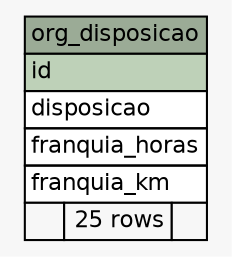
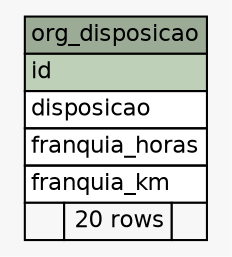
  digraph {
    bgcolor="#f7f7f7"
    fontname=Helvetica
    fontsize=11
    nodesep=0.18
    rankdir=TB
    ranksep=0.46
-   n1 [fontname=Helvetica fontsize=11 label=<     <TABLE BORDER="0" CELLBORDER="1" CELLSPACING="0" BGCOLOR="#ffffff">       <TR><TD COLSPAN="3" BGCOLOR="#9bab96" ALIGN="CENTER">org_disposicao</TD></TR>       <TR><TD PORT="id" COLSPAN="3" BGCOLOR="#bed1b8" ALIGN="LEFT">id</TD></TR>       <TR><TD PORT="disposicao" COLSPAN="3" ALIGN="LEFT">disposicao</TD></TR>       <TR><TD PORT="franquia_horas" COLSPAN="3" ALIGN="LEFT">franquia_horas</TD></TR>       <TR><TD PORT="franquia_km" COLSPAN="3" ALIGN="LEFT">franquia_km</TD></TR>       <TR><TD ALIGN="LEFT" BGCOLOR="#f7f7f7">  </TD><TD ALIGN="RIGHT" BGCOLOR="#f7f7f7">25 rows</TD><TD ALIGN="RIGHT" BGCOLOR="#f7f7f7">  </TD></TR>     </TABLE>> shape=plaintext]
+   n1 [fontname=Helvetica fontsize=11 label=<     <TABLE BORDER="0" CELLBORDER="1" CELLSPACING="0" BGCOLOR="#ffffff">       <TR><TD COLSPAN="3" BGCOLOR="#9bab96" ALIGN="CENTER">org_disposicao</TD></TR>       <TR><TD PORT="id" COLSPAN="3" BGCOLOR="#bed1b8" ALIGN="LEFT">id</TD></TR>       <TR><TD PORT="disposicao" COLSPAN="3" ALIGN="LEFT">disposicao</TD></TR>       <TR><TD PORT="franquia_horas" COLSPAN="3" ALIGN="LEFT">franquia_horas</TD></TR>       <TR><TD PORT="franquia_km" COLSPAN="3" ALIGN="LEFT">franquia_km</TD></TR>       <TR><TD ALIGN="LEFT" BGCOLOR="#f7f7f7">  </TD><TD ALIGN="RIGHT" BGCOLOR="#f7f7f7">20 rows</TD><TD ALIGN="RIGHT" BGCOLOR="#f7f7f7">  </TD></TR>     </TABLE>> shape=plaintext]
  }
